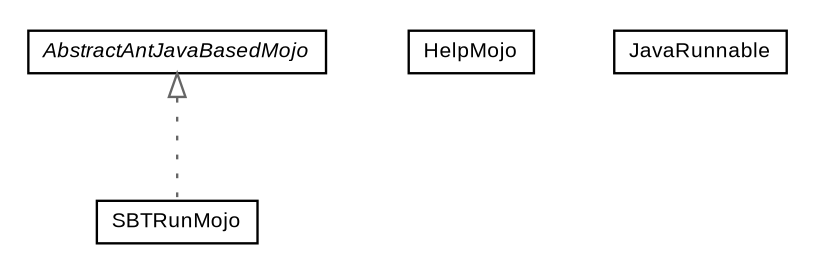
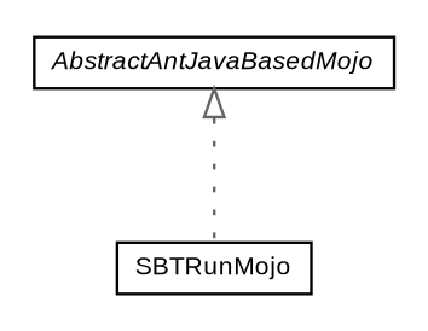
  digraph {
    nodesep=0.25
    ranksep=0.5
    node [fontcolor=black fontname=arial fontsize=9.0 shape=plaintext]
    n1 [label=<<table title="com.google.code.sbt.run.plugin.SBTRunMojo" border="0" cellborder="1" cellspacing="0" cellpadding="2" port="p" href="./SBTRunMojo.html"> 		<tr><td><table border="0" cellspacing="0" cellpadding="1"> <tr><td align="center" balign="center"> SBTRunMojo </td></tr> 		</table></td></tr> 		</table>>]
-   n2 [label=<<table title="com.google.code.sbt.run.plugin.HelpMojo" border="0" cellborder="1" cellspacing="0" cellpadding="2" port="p" href="./HelpMojo.html"> 		<tr><td><table border="0" cellspacing="0" cellpadding="1"> <tr><td align="center" balign="center"> HelpMojo </td></tr> 		</table></td></tr> 		</table>>]
    n3 [label=<<table title="com.google.code.sbt.run.plugin.AbstractAntJavaBasedMojo" border="0" cellborder="1" cellspacing="0" cellpadding="2" port="p" href="./AbstractAntJavaBasedMojo.html"> 		<tr><td><table border="0" cellspacing="0" cellpadding="1"> <tr><td align="center" balign="center"><font face="arial italic"> AbstractAntJavaBasedMojo </font></td></tr> 		</table></td></tr> 		</table>>]
-   n4 [label=<<table title="com.google.code.sbt.run.plugin.AbstractAntJavaBasedMojo.JavaRunnable" border="0" cellborder="1" cellspacing="0" cellpadding="2" port="p" href="./AbstractAntJavaBasedMojo.JavaRunnable.html"> 		<tr><td><table border="0" cellspacing="0" cellpadding="1"> <tr><td align="center" balign="center"> JavaRunnable </td></tr> 		</table></td></tr> 		</table>>]
    n3 -> n1 [arrowtail=empty dir=back fontname=arial fontsize=10 headport=p labelfontname=arial labelfontsize=10 tailport=p color=gray40 style=dotted]
  }
